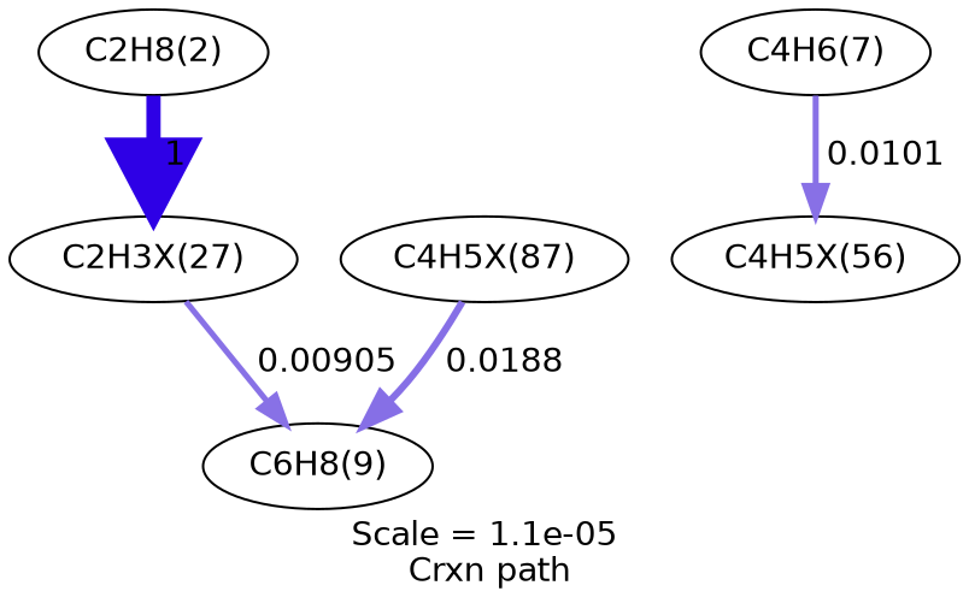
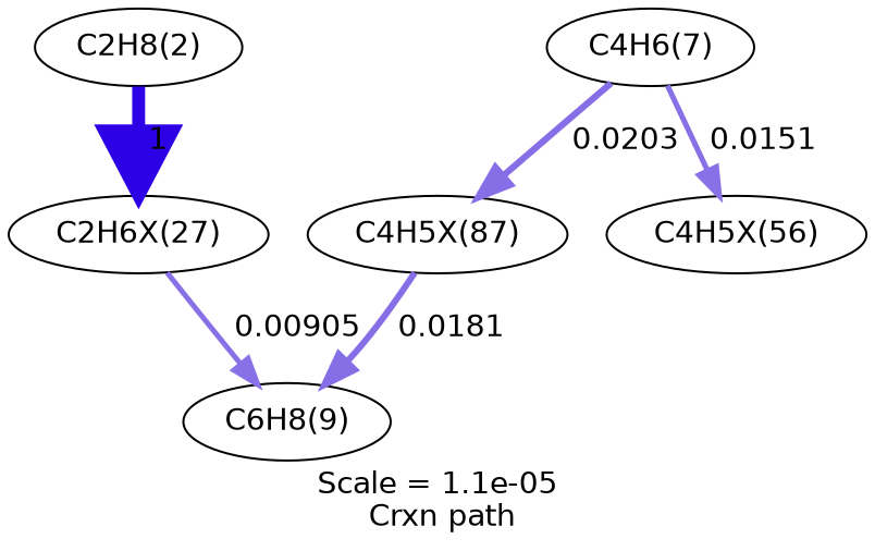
  digraph {
    fontname=Helvetica
    label="Scale = 1.1e-05\l Crxn path"
    node [fontname=Helvetica]
    edge [fontname=Helvetica]
    n1 [label="C2H8(2)"]
-   n2 [label="C2H3X(27)"]
+   n2 [label="C2H6X(27)"]
    n3 [label="C6H8(9)"]
    n4 [label="C4H6(7)"]
    n5 [label="C4H5X(87)"]
    n6 [label="C4H5X(56)"]
    n1 -> n2 [arrowsize=3 color="0.7, 1.5, 0.9" label=" 1" style="setlinewidth(6)"]
    n2 -> n3 [arrowsize=1.22 color="0.7, 0.509, 0.9" label=" 0.00905" style="setlinewidth(2.45)"]
-   n4 -> n6 [arrowsize=1.27 color="0.7, 0.51, 0.9" label=" 0.0101" style="setlinewidth(2.53)"]
-   n5 -> n3 [arrowsize=1.49 color="0.7, 0.518, 0.9" label=" 0.0188" style="setlinewidth(2.97)"]
+   n4 -> n5 [arrowsize=1.53 color="0.7, 0.52, 0.9" label=" 0.0203" style="setlinewidth(3.06)"]
+   n4 -> n6 [arrowsize=1.27 color="0.7, 0.51, 0.9" label=" 0.0151" style="setlinewidth(2.53)"]
+   n5 -> n3 [arrowsize=1.49 color="0.7, 0.518, 0.9" label=" 0.0181" style="setlinewidth(2.97)"]
  }
